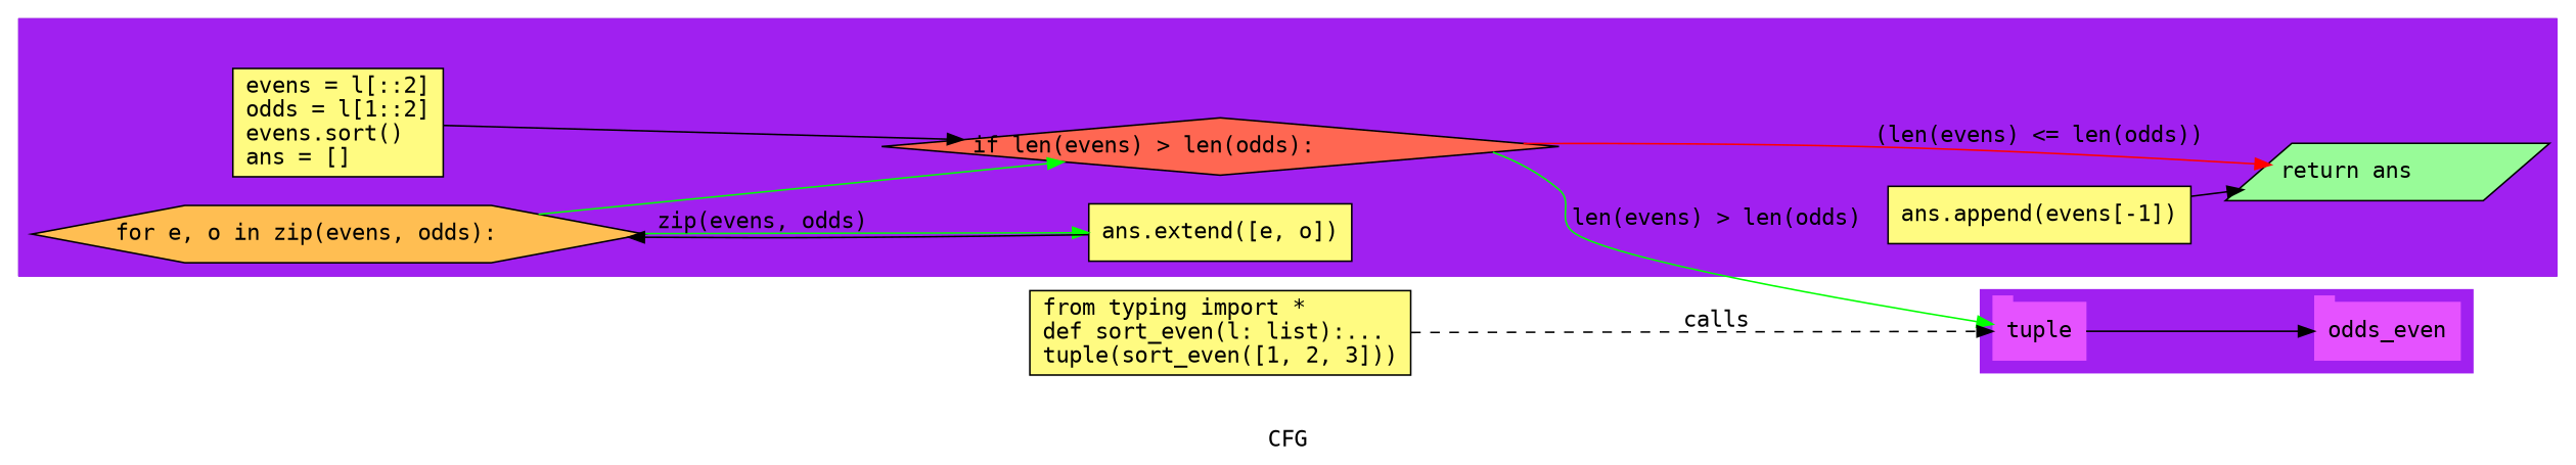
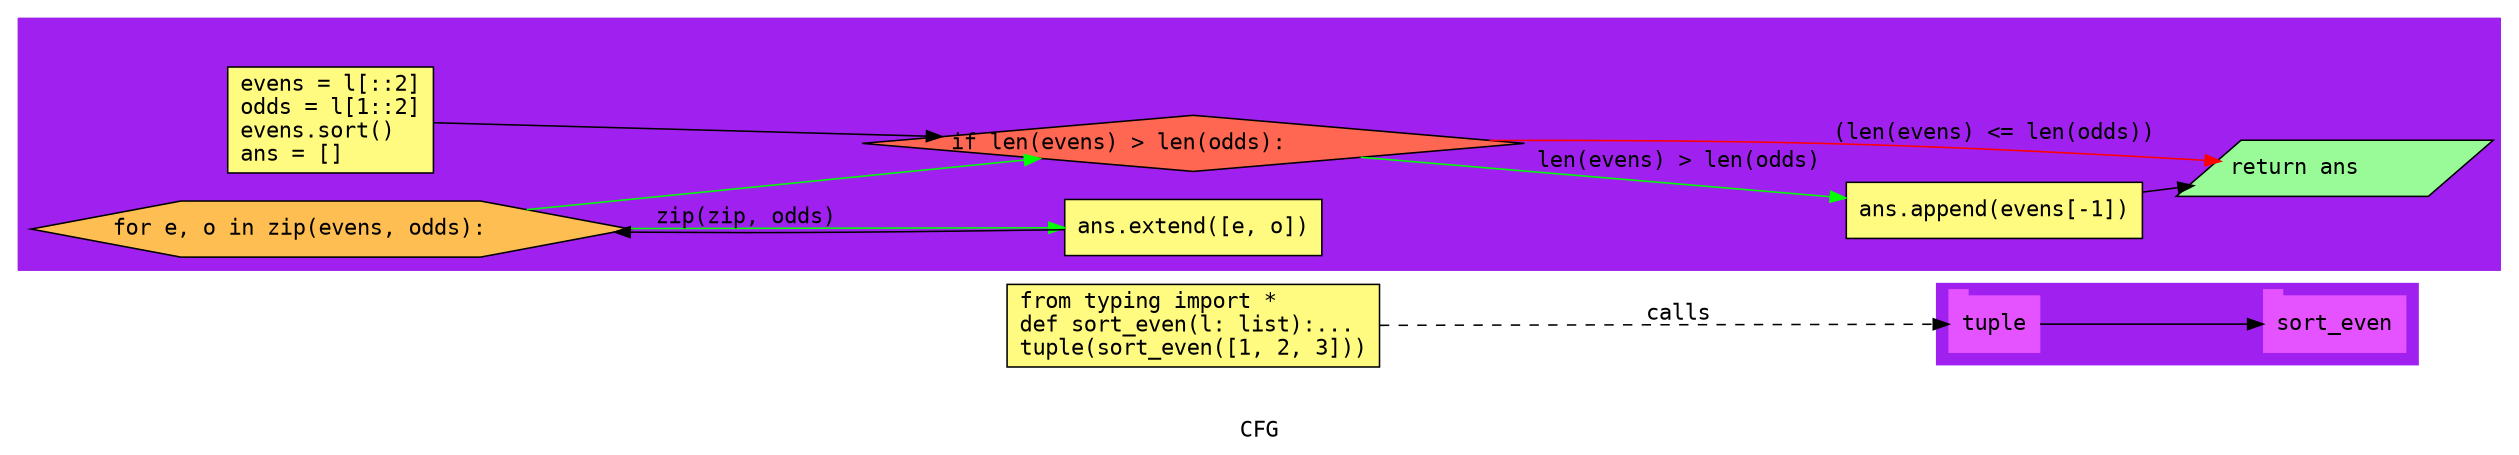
  digraph {
    compound=True
    fontname="DejaVu Sans Mono"
    label=CFG
    pack=False
    rankdir=LR
    ranksep=0.02
    node [fontname="DejaVu Sans Mono" linenum="[13]" shape=rectangle style="filled,solid" fillcolor="#FFFB81"]
    edge [color=black fontname="DejaVu Sans Mono"]
    n1 [color="#E552FF" height=0.5 label=tuple shape=tab style=filled width=0.80556 fillcolor=""]
-   n2 [color="#E552FF" height=0.5 label=odds_even shape=tab style=filled width=1.2639 fillcolor=""]
+   n2 [color="#E552FF" height=0.5 label=sort_even shape=tab style=filled width=1.2639 fillcolor=""]
    n3 [height=0.94444 label="evens = l[::2]\lodds = l[1::2]\levens.sort()\lans = []\l" linenum="[3, 4, 5, 6]" width=1.8333]
    n4 [fillcolor="#FFBE52" height=0.5 label="for e, o in zip(evens, odds):\l" linenum="[7]" shape=hexagon width=5.3368]
    n5 [height=0.5 label="ans.extend([e, o])\l" linenum="[8]" width=2.2917]
    n6 [fillcolor="#FF6752" height=0.5 label="if len(evens) > len(odds):\l" linenum="[9]" shape=diamond width=5.8979]
    n7 [height=0.5 label="ans.append(evens[-1])\l" linenum="[10]" width=2.6389]
    n8 [fillcolor="#98fb98" height=0.5 label="return ans\l" linenum="[11]" shape=parallelogram width=2.6206]
    n9 [height=0.73611 label="from typing import *\ldef sort_even(l: list):...\ltuple(sort_even([1, 2, 3]))\l" linenum="[1]" width=3.3194]
    subgraph cluster_1 {
      color=purple
      compound=true
      label=""
      shape=tab
      style=filled
      n1
      n2
    }
    subgraph cluster_2 {
      label=sort_even
      n3
      n4
      n5
      n6
      n7
      n8
      subgraph cluster_3 {
        color=purple
        compound=true
        label=""
        shape=tab
        style=filled
      }
      subgraph cluster_4 {
        color=purple
        compound=true
        label=""
        shape=tab
        style=filled
      }
      subgraph cluster_5 {
        color=purple
        compound=true
        label=""
        shape=tab
        style=filled
      }
      subgraph cluster_6 {
        color=purple
        compound=true
        label=""
        shape=tab
        style=filled
      }
      subgraph cluster_7 {
        color=purple
        compound=true
        label=""
        shape=tab
        style=filled
      }
    }
    n1 -> n2
    n3 -> n6
-   n4 -> n5 [color=green label="zip(evens, odds)"]
+   n4 -> n5 [color=green label="zip(zip, odds)"]
    n4 -> n6 [color=green]
    n5 -> n4
-   n6 -> n1 [color=green label="len(evens) > len(odds)"]
+   n6 -> n7 [color=green label="len(evens) > len(odds)"]
    n6 -> n8 [color=red label="(len(evens) <= len(odds))"]
    n7 -> n8
    n9 -> n1 [label=calls style=dashed color=""]
  }
